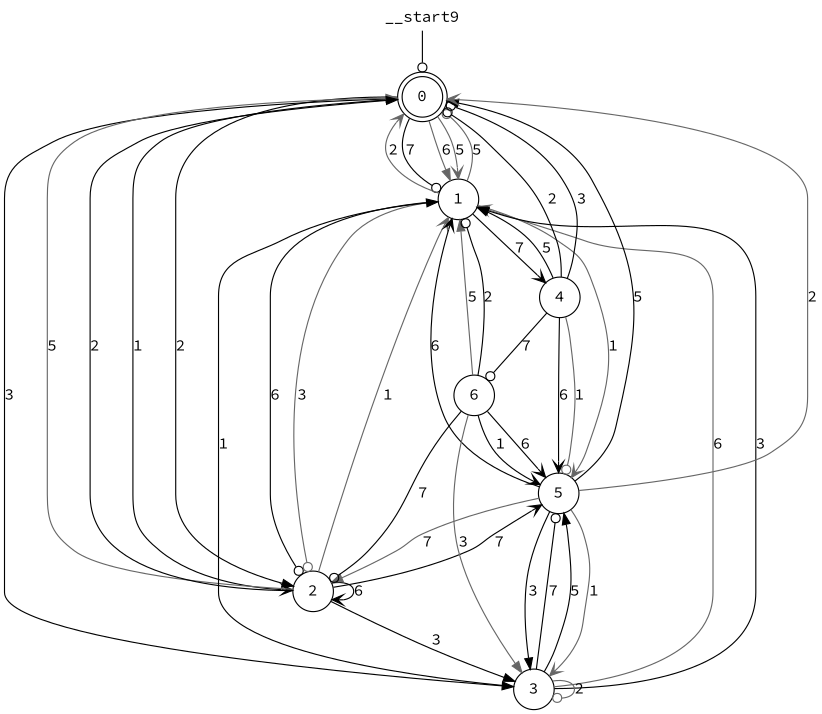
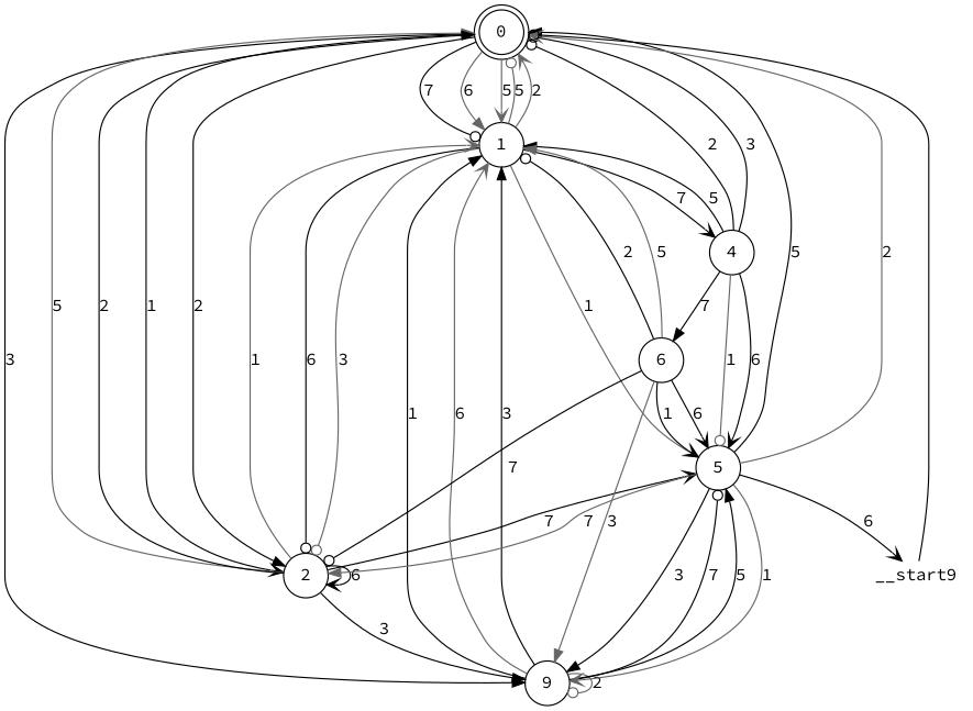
  digraph {
    fontname="Source Code Pro"
    node [fontname="Source Code Pro" shape=circle]
    edge [arrowhead=normal color=black fontname="Source Code Pro"]
    n1 [label=0 shape=doublecircle]
    n2 [label=1]
    n3 [label=2]
-   n4 [label=3]
+   n4 [label=9]
    n5 [label=4]
    n6 [label=5]
    n7 [label=6]
    n8 [height=0 label=__start9 shape=none width=0]
    n1 -> n2 [arrowhead=odot label=7]
    n1 -> n2 [color=gray40 label=6]
    n1 -> n2 [arrowhead=vee color=gray40 label=5]
    n1 -> n3 [arrowhead=vee label=1]
    n1 -> n3 [label=2]
    n1 -> n4 [label=3]
    n2 -> n1 [arrowhead=odot color=gray40 label=5]
    n2 -> n1 [arrowhead=vee color=gray40 label=2]
    n2 -> n3 [arrowhead=odot label=6]
    n2 -> n3 [arrowhead=odot color=gray40 label=3]
    n2 -> n5 [arrowhead=vee label=7]
    n2 -> n6 [arrowhead=vee color=gray40 label=1]
    n3 -> n1 [color=gray40 label=5]
    n3 -> n1 [label=2]
    n3 -> n2 [arrowhead=vee color=gray40 label=1]
    n3 -> n3 [arrowhead=vee label=6]
    n3 -> n4 [label=3]
    n3 -> n6 [arrowhead=vee label=7]
    n4 -> n2 [label=1]
    n4 -> n2 [arrowhead=vee color=gray40 label=6]
    n4 -> n2 [label=3]
    n4 -> n4 [arrowhead=odot color=gray40 label=2]
    n4 -> n6 [arrowhead=odot label=7]
    n4 -> n6 [label=5]
    n5 -> n1 [arrowhead=odot label=2]
    n5 -> n1 [arrowhead=odot label=3]
    n5 -> n2 [label=5]
    n5 -> n6 [arrowhead=odot color=gray40 label=1]
    n5 -> n6 [arrowhead=vee label=6]
-   n5 -> n7 [arrowhead=odot label=7]
+   n5 -> n7 [label=7]
    n6 -> n1 [label=5]
    n6 -> n1 [arrowhead=vee color=gray40 label=2]
-   n6 -> n2 [arrowhead=vee label=6]
+   n6 -> n8 [arrowhead=vee label=6]
    n6 -> n3 [color=gray40 label=7]
    n6 -> n4 [arrowhead=vee color=gray40 label=1]
    n6 -> n4 [label=3]
    n7 -> n2 [color=gray40 label=5]
    n7 -> n2 [arrowhead=odot label=2]
    n7 -> n3 [arrowhead=odot label=7]
    n7 -> n4 [color=gray40 label=3]
    n7 -> n6 [arrowhead=vee label=1]
    n7 -> n6 [arrowhead=vee label=6]
    n8 -> n1 [arrowhead=odot]
  }
